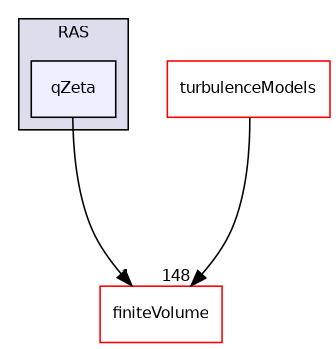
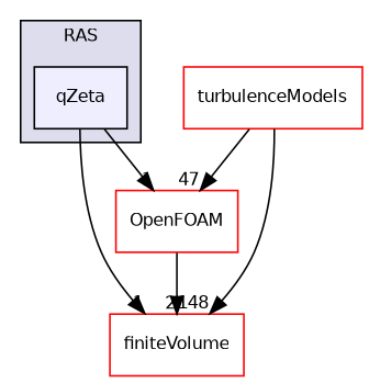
  digraph {
    compound=true
    node [fontname=Helvetica fontsize=10 shape=box color=red]
    edge [headlabel=1 labeldistance=1.5 labelfontname=Helvetica labelfontsize=10]
    n1 [fillcolor="#eeeeff" label=qZeta pencolor=black style=filled color=""]
    n2 [label=finiteVolume]
+   n3 [label=OpenFOAM]
    n4 [label=turbulenceModels]
    subgraph cluster_1 {
      bgcolor="#ddddee"
      fontname=Helvetica
      fontsize=10
      label=RAS
      pencolor=black
      n1
    }
    n1 -> n2
+   n1 -> n3
+   n3 -> n2 [headlabel=2]
    n4 -> n2 [headlabel=148]
+   n4 -> n3 [headlabel=47]
  }
